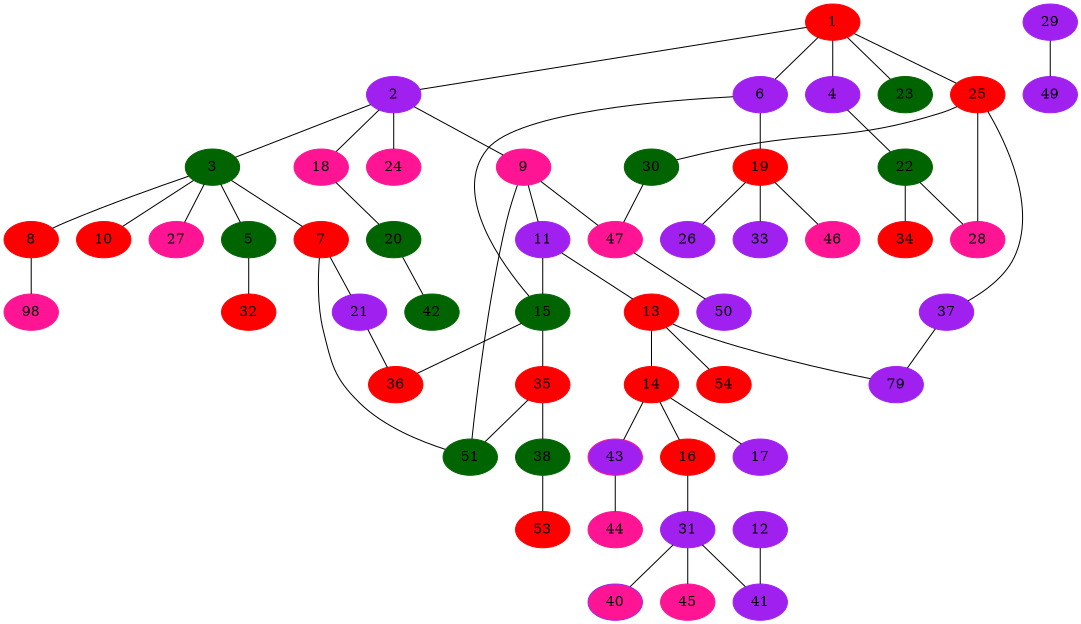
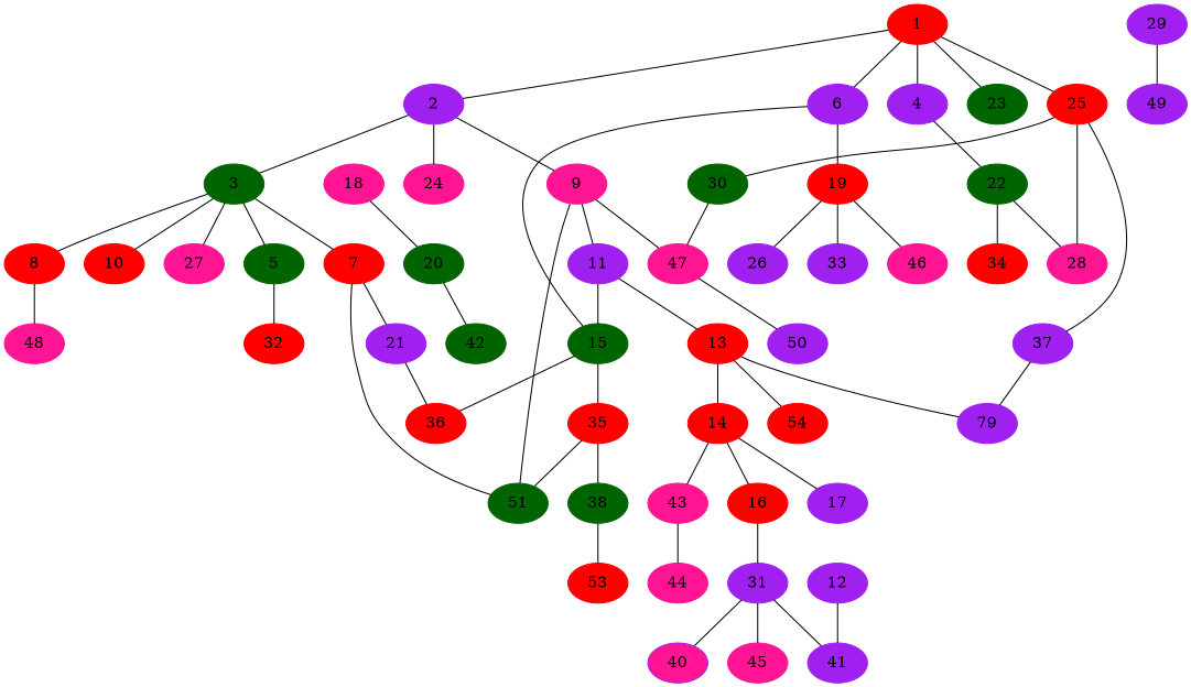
  graph {
    node [color=purple style=filled]
    1 [color=red]
    2
    4
    6
    23 [color=darkgreen]
    25 [color=red]
    3 [color=darkgreen]
    9 [color=deeppink]
    18 [color=deeppink]
    24 [color=deeppink]
    22 [color=darkgreen]
    15 [color=darkgreen]
    19 [color=red]
    28 [color=deeppink]
    30 [color=darkgreen]
    37
    5 [color=darkgreen]
    7 [color=red]
    8 [color=red]
    10 [color=red]
    27 [color=deeppink]
    51 [color=darkgreen]
    11
    47 [color=deeppink]
    20 [color=darkgreen]
    32 [color=red]
    21
-   48 [color=deeppink label=98]
+   48 [color=deeppink]
    34 [color=red]
    35 [color=red]
    36 [color=red]
    26
    33
    46 [color=deeppink]
    13 [color=red]
    12
    41
    50
    14 [color=red]
    n40 [label=79]
    54 [color=red]
    16 [color=red]
    17
-   43 [color=deeppink fillcolor=purple]
+   43 [color=deeppink]
    31
    44 [color=deeppink]
    38 [color=darkgreen]
    40 [fillcolor=deeppink]
    45 [color=deeppink]
    42 [color=darkgreen]
    29
    49
    53 [color=red]
    1 -- 2
    1 -- 4
    1 -- 6
    1 -- 23
    1 -- 25
    2 -- 3
    2 -- 9
-   2 -- 18
    2 -- 24
    4 -- 22
    6 -- 15
    6 -- 19
    25 -- 28
    25 -- 30
    25 -- 37
    3 -- 5
    3 -- 7
    3 -- 8
    3 -- 10
    3 -- 27
    9 -- 51
    9 -- 11
    9 -- 47
    18 -- 20
    22 -- 28
    22 -- 34
    15 -- 35
    15 -- 36
    19 -- 26
    19 -- 33
    19 -- 46
    30 -- 47
    37 -- n40
    5 -- 32
    7 -- 51
    7 -- 21
    8 -- 48
    11 -- 15
    11 -- 13
    47 -- 50
    20 -- 42
    21 -- 36
    35 -- 51
    35 -- 38
    13 -- 14
    13 -- n40
    13 -- 54
    12 -- 41
    14 -- 16
    14 -- 17
    14 -- 43
    16 -- 31
    43 -- 44
    31 -- 41
    31 -- 40
    31 -- 45
    38 -- 53
    29 -- 49
  }
